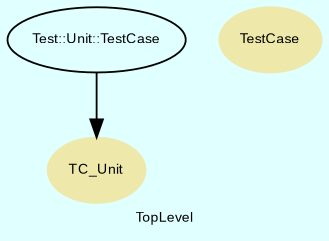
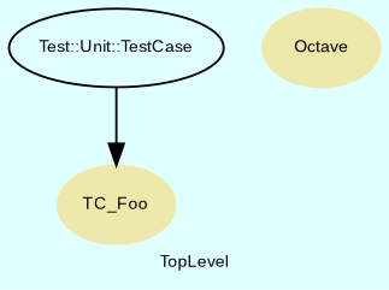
  digraph {
    bgcolor=lightcyan1
    compound=true
    fontname=Arial
    fontsize=8
    label=TopLevel
    node [color=palegoldenrod fontcolor=black fontname=Arial fontsize=8 shape=ellipse style=filled]
-   n1 [label=TC_Unit]
-   n2 [label=TestCase]
+   n1 [label=TC_Foo]
+   n2 [label=Octave]
    n3 [color=black label="Test::Unit::TestCase" fontcolor="" shape="" style=""]
    n3 -> n1
  }
